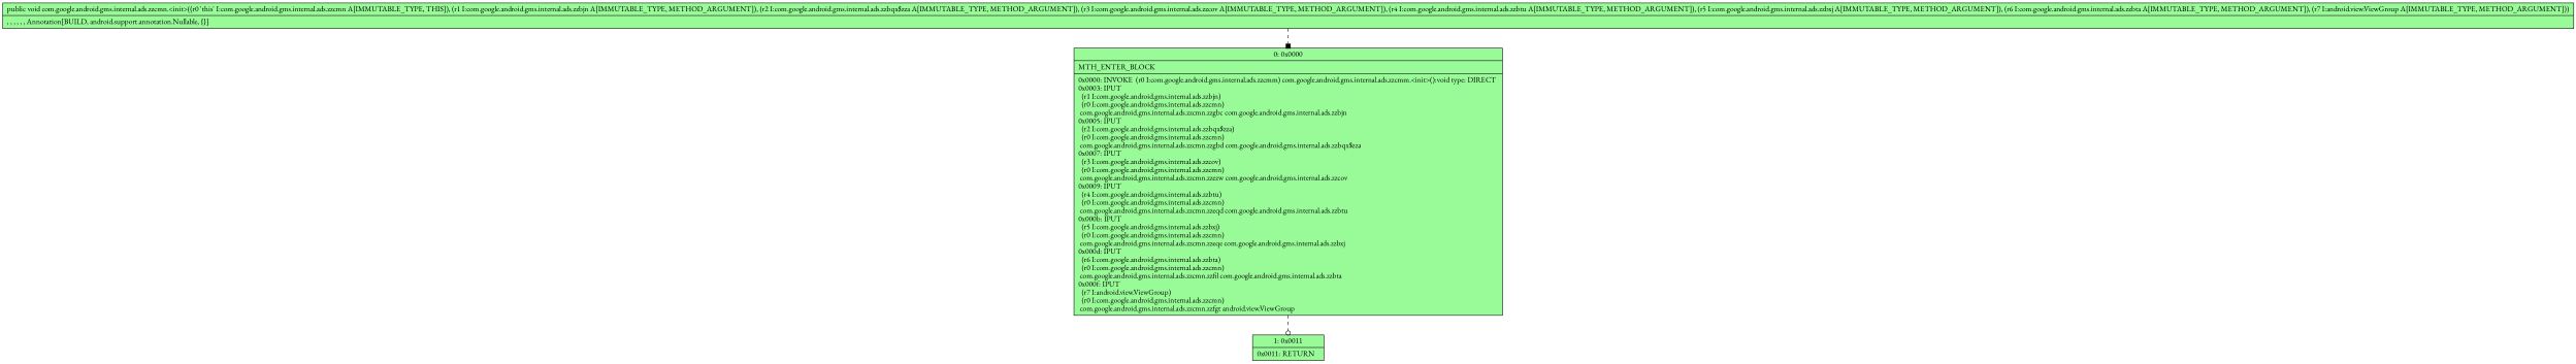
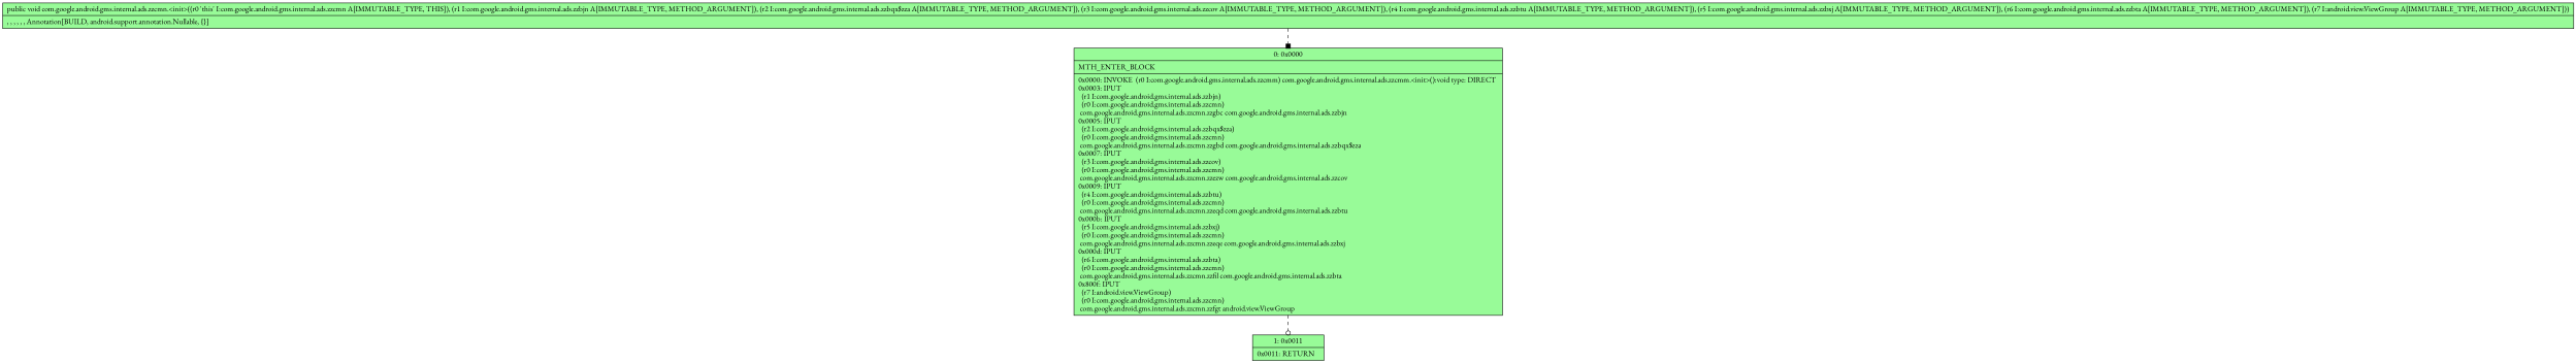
  digraph {
    fontname="EB Garamond"
    node [shape=record style=filled fillcolor=palegreen fontname="EB Garamond"]
    edge [style=dashed fontname="EB Garamond"]
-   n1 [label="{0\:\ 0x0000|MTH_ENTER_BLOCK\l|0x0000: INVOKE  (r0 I:com.google.android.gms.internal.ads.zzcmm) com.google.android.gms.internal.ads.zzcmm.\<init\>():void type: DIRECT \l0x0003: IPUT  \l  (r1 I:com.google.android.gms.internal.ads.zzbjn)\l  (r0 I:com.google.android.gms.internal.ads.zzcmn)\l com.google.android.gms.internal.ads.zzcmn.zzgbc com.google.android.gms.internal.ads.zzbjn \l0x0005: IPUT  \l  (r2 I:com.google.android.gms.internal.ads.zzbqx$zza)\l  (r0 I:com.google.android.gms.internal.ads.zzcmn)\l com.google.android.gms.internal.ads.zzcmn.zzgbd com.google.android.gms.internal.ads.zzbqx$zza \l0x0007: IPUT  \l  (r3 I:com.google.android.gms.internal.ads.zzcov)\l  (r0 I:com.google.android.gms.internal.ads.zzcmn)\l com.google.android.gms.internal.ads.zzcmn.zzezw com.google.android.gms.internal.ads.zzcov \l0x0009: IPUT  \l  (r4 I:com.google.android.gms.internal.ads.zzbtu)\l  (r0 I:com.google.android.gms.internal.ads.zzcmn)\l com.google.android.gms.internal.ads.zzcmn.zzeqd com.google.android.gms.internal.ads.zzbtu \l0x000b: IPUT  \l  (r5 I:com.google.android.gms.internal.ads.zzbxj)\l  (r0 I:com.google.android.gms.internal.ads.zzcmn)\l com.google.android.gms.internal.ads.zzcmn.zzeqe com.google.android.gms.internal.ads.zzbxj \l0x000d: IPUT  \l  (r6 I:com.google.android.gms.internal.ads.zzbta)\l  (r0 I:com.google.android.gms.internal.ads.zzcmn)\l com.google.android.gms.internal.ads.zzcmn.zzfil com.google.android.gms.internal.ads.zzbta \l0x000f: IPUT  \l  (r7 I:android.view.ViewGroup)\l  (r0 I:com.google.android.gms.internal.ads.zzcmn)\l com.google.android.gms.internal.ads.zzcmn.zzfgt android.view.ViewGroup \l}"]
+   n1 [label="{0\:\ 0x0000|MTH_ENTER_BLOCK\l|0x0000: INVOKE  (r0 I:com.google.android.gms.internal.ads.zzcmm) com.google.android.gms.internal.ads.zzcmm.\<init\>():void type: DIRECT \l0x0003: IPUT  \l  (r1 I:com.google.android.gms.internal.ads.zzbjn)\l  (r0 I:com.google.android.gms.internal.ads.zzcmn)\l com.google.android.gms.internal.ads.zzcmn.zzgbc com.google.android.gms.internal.ads.zzbjn \l0x0005: IPUT  \l  (r2 I:com.google.android.gms.internal.ads.zzbqx$zza)\l  (r0 I:com.google.android.gms.internal.ads.zzcmn)\l com.google.android.gms.internal.ads.zzcmn.zzgbd com.google.android.gms.internal.ads.zzbqx$zza \l0x0007: IPUT  \l  (r3 I:com.google.android.gms.internal.ads.zzcov)\l  (r0 I:com.google.android.gms.internal.ads.zzcmn)\l com.google.android.gms.internal.ads.zzcmn.zzezw com.google.android.gms.internal.ads.zzcov \l0x0009: IPUT  \l  (r4 I:com.google.android.gms.internal.ads.zzbtu)\l  (r0 I:com.google.android.gms.internal.ads.zzcmn)\l com.google.android.gms.internal.ads.zzcmn.zzeqd com.google.android.gms.internal.ads.zzbtu \l0x000b: IPUT  \l  (r5 I:com.google.android.gms.internal.ads.zzbxj)\l  (r0 I:com.google.android.gms.internal.ads.zzcmn)\l com.google.android.gms.internal.ads.zzcmn.zzeqe com.google.android.gms.internal.ads.zzbxj \l0x000d: IPUT  \l  (r6 I:com.google.android.gms.internal.ads.zzbta)\l  (r0 I:com.google.android.gms.internal.ads.zzcmn)\l com.google.android.gms.internal.ads.zzcmn.zzfil com.google.android.gms.internal.ads.zzbta \l0x800f: IPUT  \l  (r7 I:android.view.ViewGroup)\l  (r0 I:com.google.android.gms.internal.ads.zzcmn)\l com.google.android.gms.internal.ads.zzcmn.zzfgt android.view.ViewGroup \l}"]
    n2 [label="{1\:\ 0x0011|0x0011: RETURN   \l}"]
    n3 [label="{public void com.google.android.gms.internal.ads.zzcmn.\<init\>((r0 'this' I:com.google.android.gms.internal.ads.zzcmn A[IMMUTABLE_TYPE, THIS]), (r1 I:com.google.android.gms.internal.ads.zzbjn A[IMMUTABLE_TYPE, METHOD_ARGUMENT]), (r2 I:com.google.android.gms.internal.ads.zzbqx$zza A[IMMUTABLE_TYPE, METHOD_ARGUMENT]), (r3 I:com.google.android.gms.internal.ads.zzcov A[IMMUTABLE_TYPE, METHOD_ARGUMENT]), (r4 I:com.google.android.gms.internal.ads.zzbtu A[IMMUTABLE_TYPE, METHOD_ARGUMENT]), (r5 I:com.google.android.gms.internal.ads.zzbxj A[IMMUTABLE_TYPE, METHOD_ARGUMENT]), (r6 I:com.google.android.gms.internal.ads.zzbta A[IMMUTABLE_TYPE, METHOD_ARGUMENT]), (r7 I:android.view.ViewGroup A[IMMUTABLE_TYPE, METHOD_ARGUMENT]))  | , , , , , , Annotation[BUILD, android.support.annotation.Nullable, \{\}]\l}"]
    n1 -> n2 [arrowhead=odot]
    n3 -> n1 [arrowhead=box]
  }
